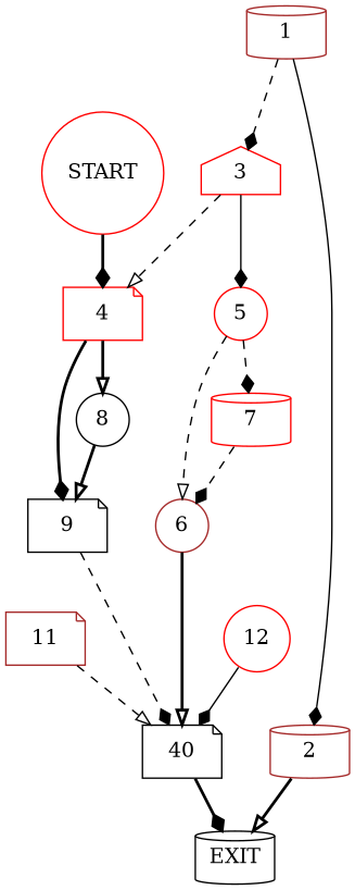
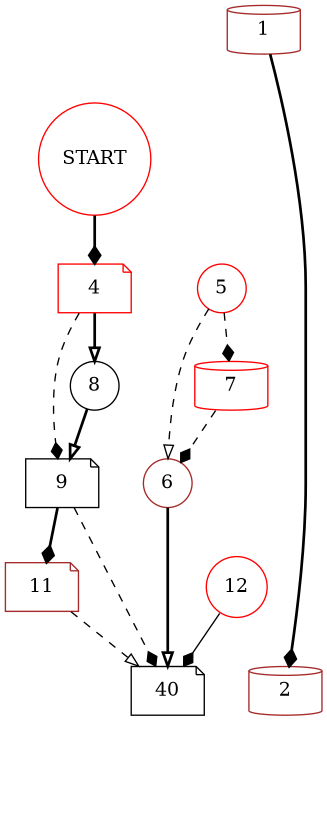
  digraph {
    node [color=red shape=circle]
    edge [arrowhead=diamond style=bold]
    n1 [label=START]
    4 [shape=note]
    1 [color=brown shape=cylinder]
    2 [color=brown shape=cylinder]
-   3 [shape=house]
-   n6 [color=black label=EXIT shape=cylinder]
    5
    8 [color=black]
    9 [color=black shape=note]
    6 [color=brown]
    7 [shape=cylinder]
    n12 [color=black label=40 shape=note]
    11 [color=brown shape=note]
    12
    n1 -> 4
    4 -> 8 [arrowhead=onormal]
-   4 -> 9
-   1 -> 2 [style=solid]
-   1 -> 3 [style=dashed]
-   2 -> n6 [arrowhead=onormal]
-   3 -> 4 [arrowhead=onormal style=dashed]
-   3 -> 5 [style=solid]
+   4 -> 9 [style=dashed]
+   1 -> 2
    5 -> 6 [arrowhead=onormal style=dashed]
    5 -> 7 [style=dashed]
    8 -> 9 [arrowhead=onormal]
    9 -> n12 [style=dashed]
+   9 -> 11
    6 -> n12 [arrowhead=onormal]
    7 -> 6 [style=dashed]
-   n12 -> n6
    11 -> n12 [arrowhead=onormal style=dashed]
    12 -> n12 [style=solid]
  }
